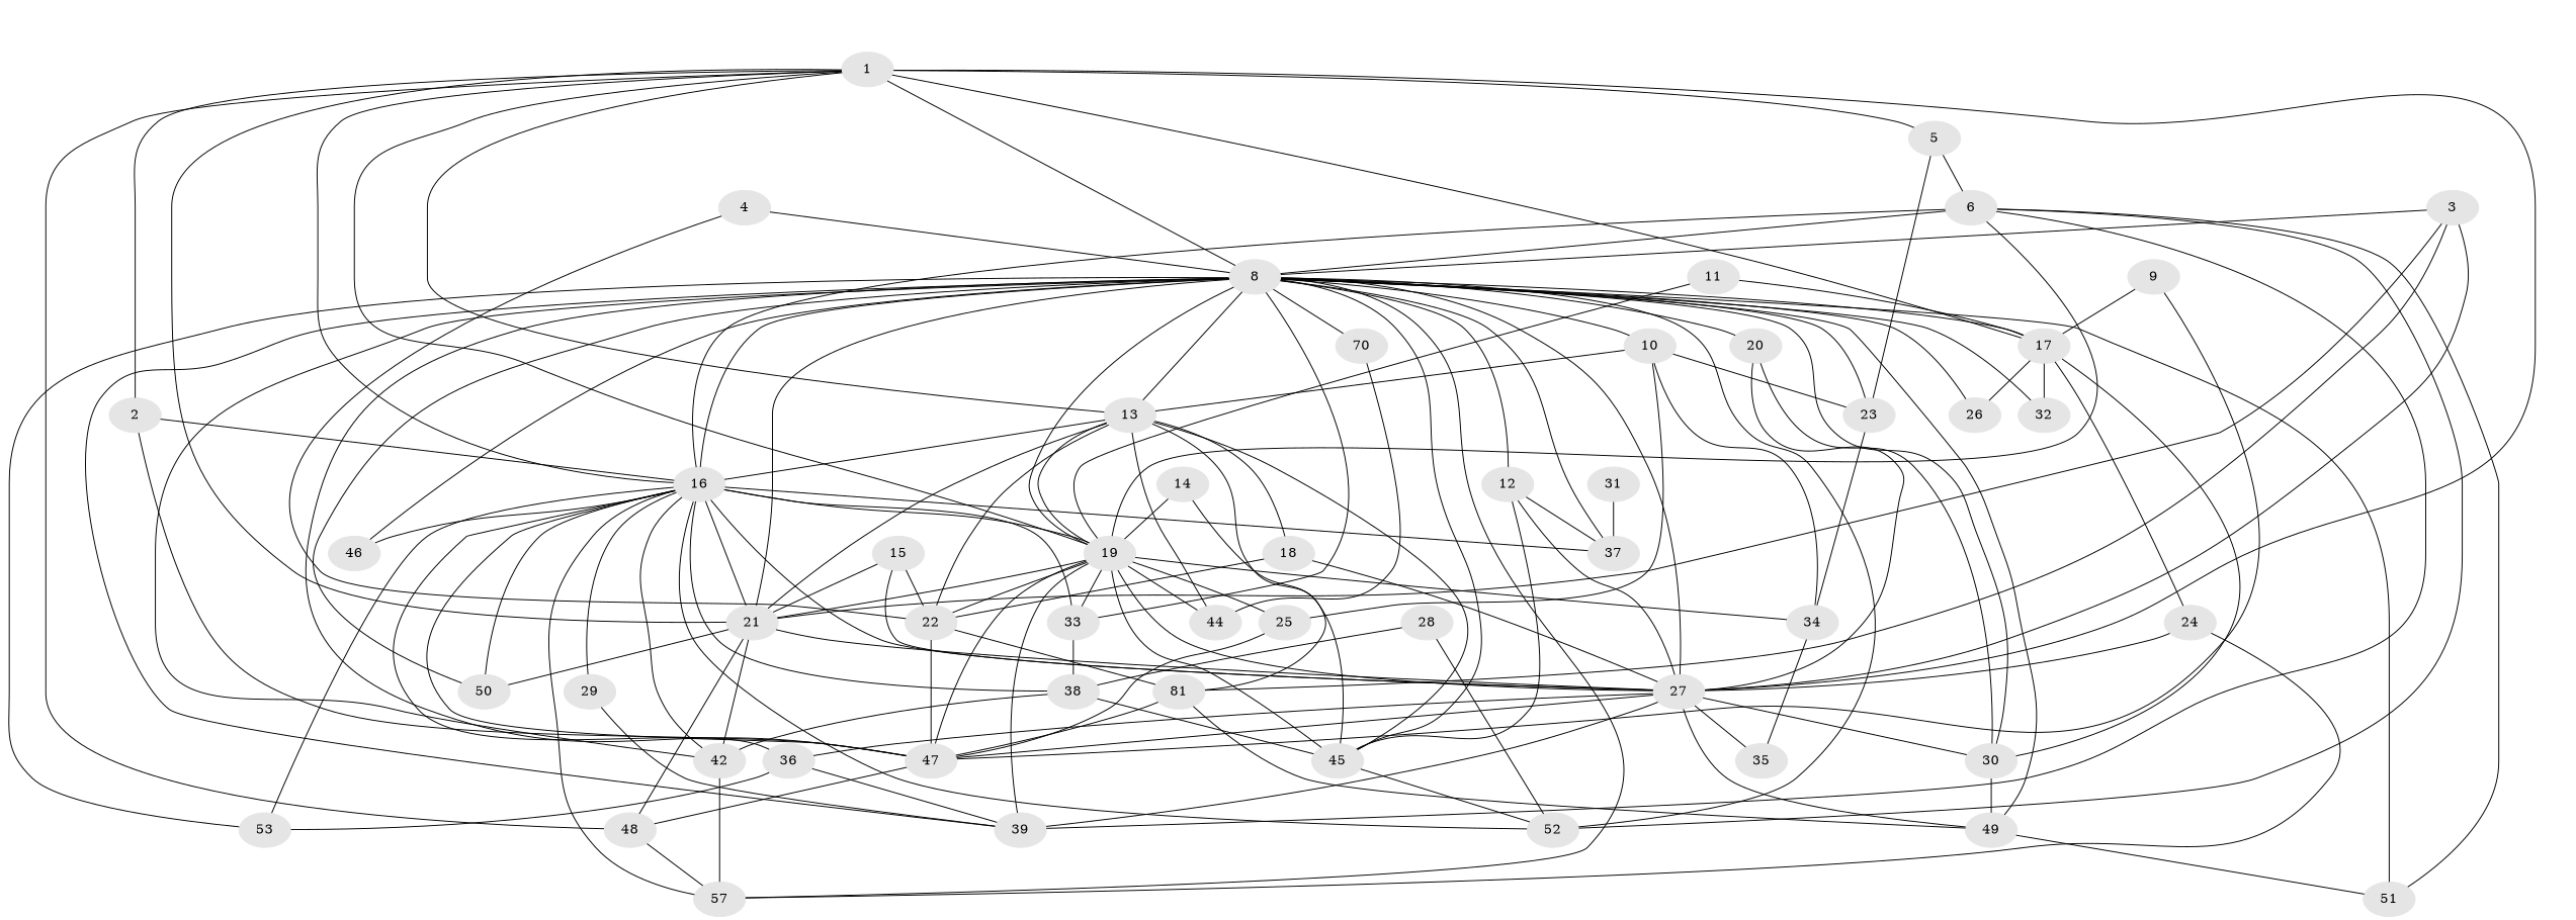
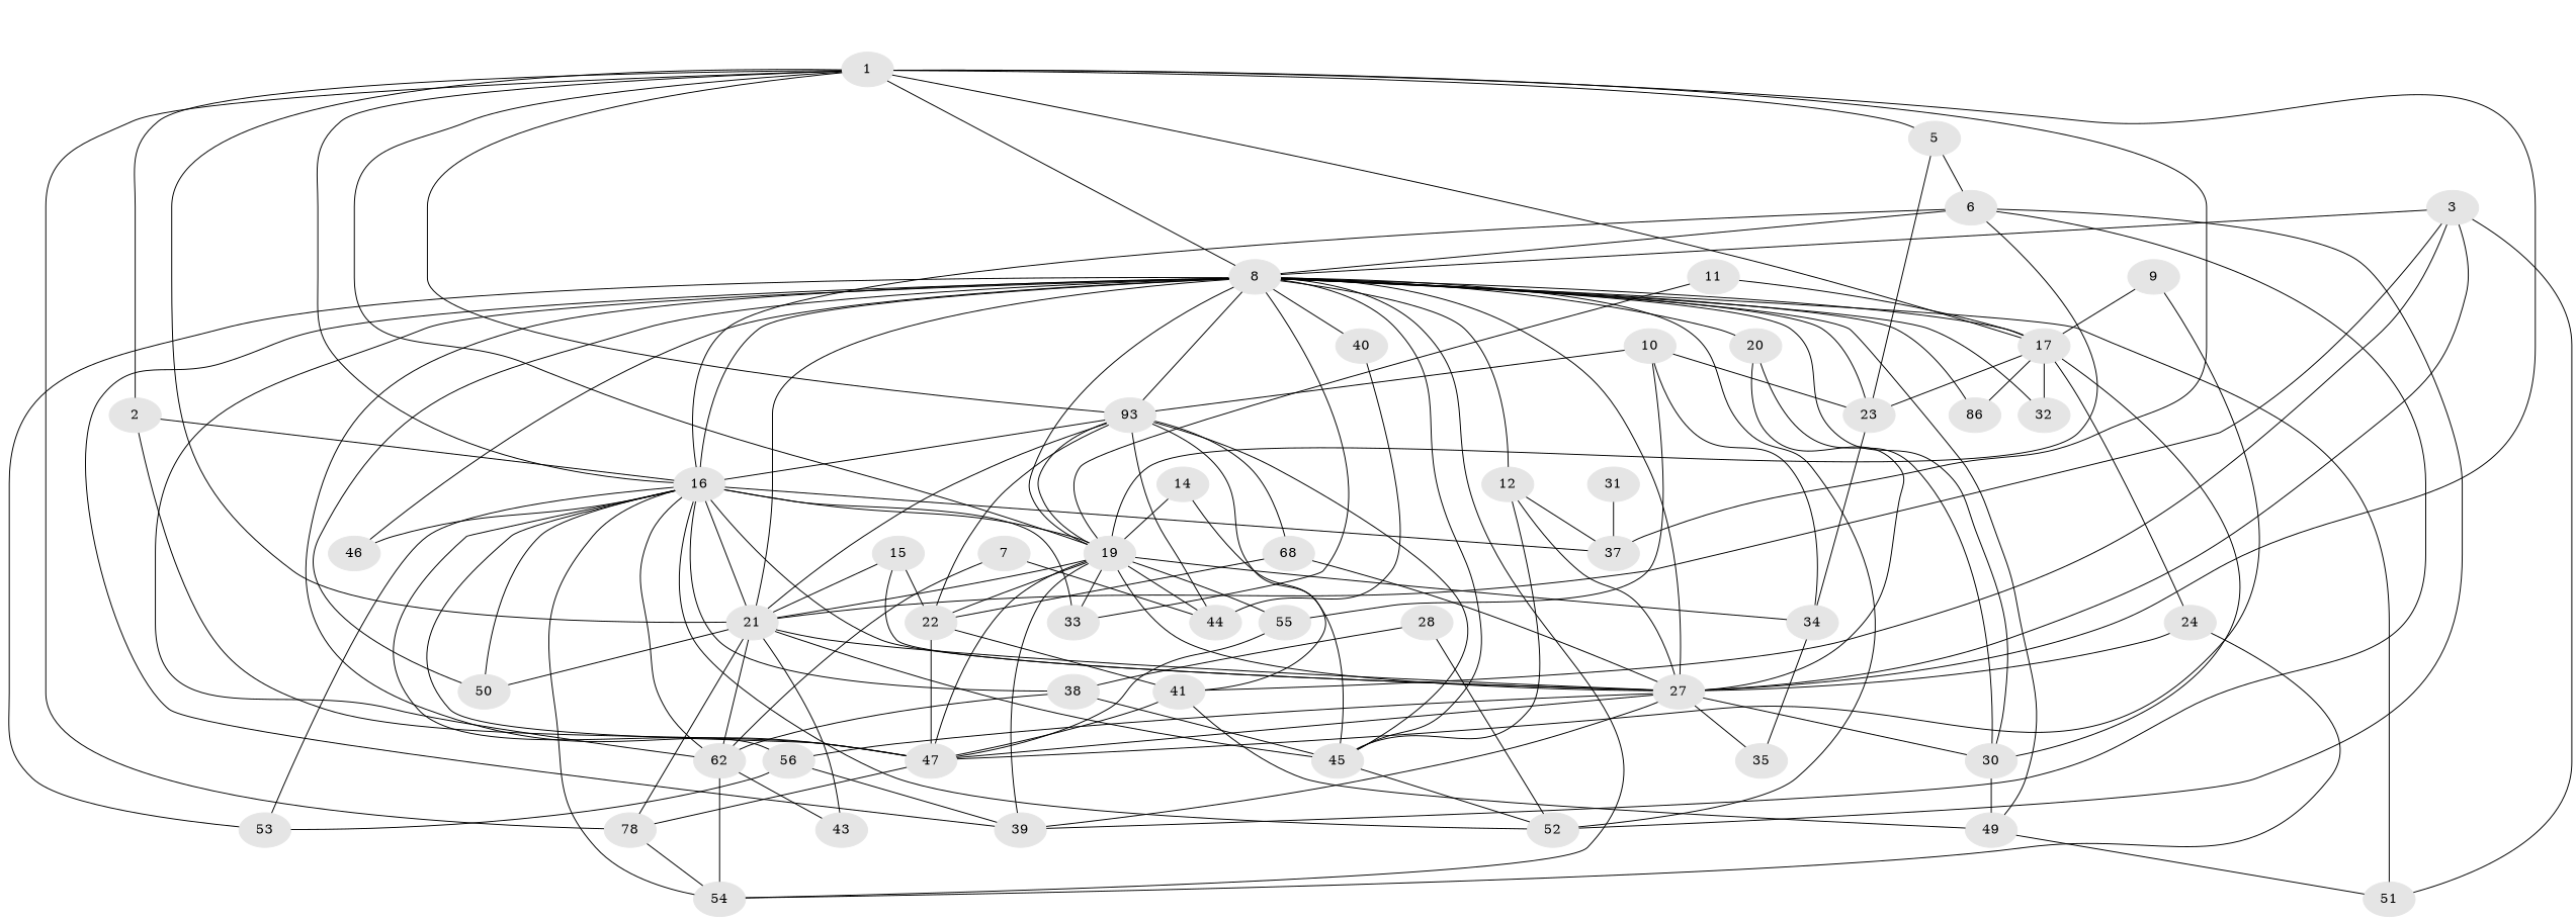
  graph {
    node [color=gray90 style=filled]
    edge [weight=1.0]
    1
    2
    5
    8
-   13
+   13 [label=93]
    16
    17
    19
    21
    27
    37
-   48
+   48 [label=78]
    47
    6
    23
    51
    39
    52
-   42
+   42 [label=62]
    10
    12
    20
-   26
+   26 [label=86]
    30
    32
    33
-   40 [label=70]
+   40
    45
    46
    49
    50
    53
-   54 [label=57]
-   41 [label=81]
+   54
+   41
    22
    44
-   18
-   29
-   36
+   18 [label=68]
+   36 [label=56]
    38
    24
-   25
+   25 [label=55]
    34
+   43
    35
    3
-   4
+   7
    9
    11
    14
    15
    28
    31
    1 -- 2
    1 -- 5
    1 -- 8 [weight=4.0]
    1 -- 13 [weight=2.0]
    1 -- 16
    1 -- 17
    1 -- 19
    1 -- 21
    1 -- 27
-   8 -- 37
+   1 -- 37
    1 -- 48 [weight=2.0]
    2 -- 16
    2 -- 47
    5 -- 6
    5 -- 23
    8 -- 13 [weight=6.0]
    8 -- 16 [weight=4.0]
    8 -- 17 [weight=3.0]
    8 -- 19 [weight=4.0]
    8 -- 21 [weight=3.0]
    8 -- 27 [weight=5.0]
    8 -- 47 [weight=2.0]
    8 -- 23 [weight=4.0]
    8 -- 51 [weight=2.0]
    8 -- 39
    8 -- 52
    8 -- 42 [weight=2.0]
-   8 -- 10
    8 -- 12
    8 -- 20 [weight=2.0]
    8 -- 26
    8 -- 30
    8 -- 32
    8 -- 33
    8 -- 40
    8 -- 45
    8 -- 46
    8 -- 49
    8 -- 50 [weight=3.0]
    8 -- 53
    8 -- 54
    13 -- 16 [weight=3.0]
    13 -- 19 [weight=2.0]
    13 -- 21 [weight=3.0]
    13 -- 45 [weight=2.0]
    13 -- 41
    13 -- 22
    13 -- 44 [weight=2.0]
    13 -- 18
    16 -- 19
    16 -- 21
    16 -- 27 [weight=2.0]
    16 -- 37
    16 -- 47
    16 -- 52
    16 -- 42
    16 -- 33
    16 -- 46
    16 -- 50
    16 -- 53
    16 -- 54
-   16 -- 29
    16 -- 36
    16 -- 38 [weight=2.0]
+   17 -- 23
    17 -- 26
    17 -- 30
    17 -- 32
    17 -- 24
    19 -- 21
    19 -- 27 [weight=2.0]
    19 -- 47
    19 -- 39
    19 -- 33
    19 -- 22
    19 -- 44
    19 -- 25
    19 -- 34
    21 -- 27
    21 -- 48
    21 -- 42
-   19 -- 45 [weight=2.0]
+   21 -- 45 [weight=2.0]
    21 -- 50 [weight=2.0]
+   21 -- 43 [weight=2.0]
    27 -- 47
    27 -- 39 [weight=2.0]
    27 -- 30
-   27 -- 49
    27 -- 36
    27 -- 35
    48 -- 54
    47 -- 48
    6 -- 8 [weight=3.0]
    6 -- 16
    6 -- 19
    6 -- 39
    6 -- 52
    23 -- 34 [weight=2.0]
    42 -- 54
+   42 -- 43
    10 -- 13
    10 -- 23
    10 -- 25
    10 -- 34
    12 -- 27
    12 -- 37
    12 -- 45
    20 -- 27
    20 -- 30
    30 -- 49
-   33 -- 38
    40 -- 44
    45 -- 52
    49 -- 51
    41 -- 47
    41 -- 49
    22 -- 47
    22 -- 41
    18 -- 27
    18 -- 22
-   29 -- 39
    36 -- 39
    36 -- 53
    38 -- 42
    38 -- 45
    24 -- 27
    24 -- 54
    25 -- 47
    34 -- 35
    3 -- 8
    3 -- 21
    3 -- 27
-   6 -- 51
+   3 -- 51
    3 -- 41
-   4 -- 8
-   4 -- 22
+   7 -- 42
+   7 -- 44
    9 -- 17
    9 -- 47
    11 -- 17
    11 -- 19
    14 -- 19
    14 -- 45
    15 -- 21
    15 -- 27 [weight=2.0]
    15 -- 22
    28 -- 52 [weight=2.0]
    28 -- 38
    31 -- 37
  }
